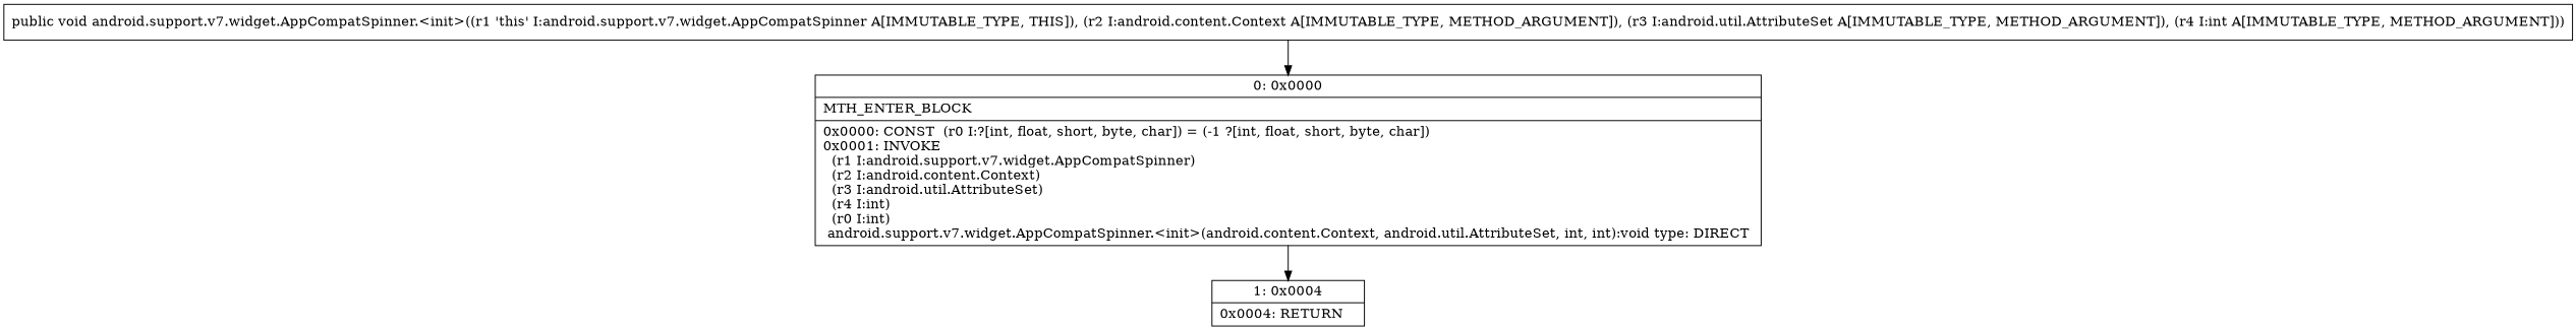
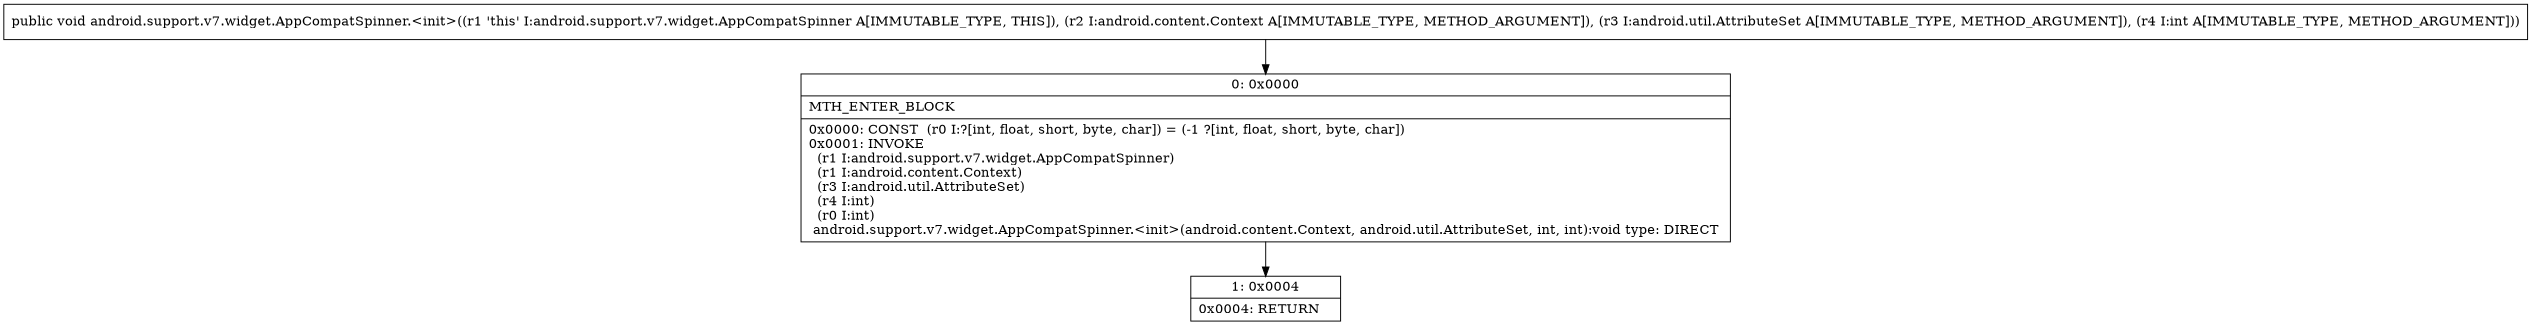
  digraph {
    fontname="DejaVu Serif"
    node [shape=record fontname="DejaVu Serif"]
    edge [fontname="DejaVu Serif"]
-   n1 [label="{0\:\ 0x0000|MTH_ENTER_BLOCK\l|0x0000: CONST  (r0 I:?[int, float, short, byte, char]) = (\-1 ?[int, float, short, byte, char]) \l0x0001: INVOKE  \l  (r1 I:android.support.v7.widget.AppCompatSpinner)\l  (r2 I:android.content.Context)\l  (r3 I:android.util.AttributeSet)\l  (r4 I:int)\l  (r0 I:int)\l android.support.v7.widget.AppCompatSpinner.\<init\>(android.content.Context, android.util.AttributeSet, int, int):void type: DIRECT \l}"]
+   n1 [label="{0\:\ 0x0000|MTH_ENTER_BLOCK\l|0x0000: CONST  (r0 I:?[int, float, short, byte, char]) = (\-1 ?[int, float, short, byte, char]) \l0x0001: INVOKE  \l  (r1 I:android.support.v7.widget.AppCompatSpinner)\l  (r1 I:android.content.Context)\l  (r3 I:android.util.AttributeSet)\l  (r4 I:int)\l  (r0 I:int)\l android.support.v7.widget.AppCompatSpinner.\<init\>(android.content.Context, android.util.AttributeSet, int, int):void type: DIRECT \l}"]
    n2 [label="{1\:\ 0x0004|0x0004: RETURN   \l}"]
    n3 [label="{public void android.support.v7.widget.AppCompatSpinner.\<init\>((r1 'this' I:android.support.v7.widget.AppCompatSpinner A[IMMUTABLE_TYPE, THIS]), (r2 I:android.content.Context A[IMMUTABLE_TYPE, METHOD_ARGUMENT]), (r3 I:android.util.AttributeSet A[IMMUTABLE_TYPE, METHOD_ARGUMENT]), (r4 I:int A[IMMUTABLE_TYPE, METHOD_ARGUMENT])) }"]
    n1 -> n2
    n3 -> n1
  }
